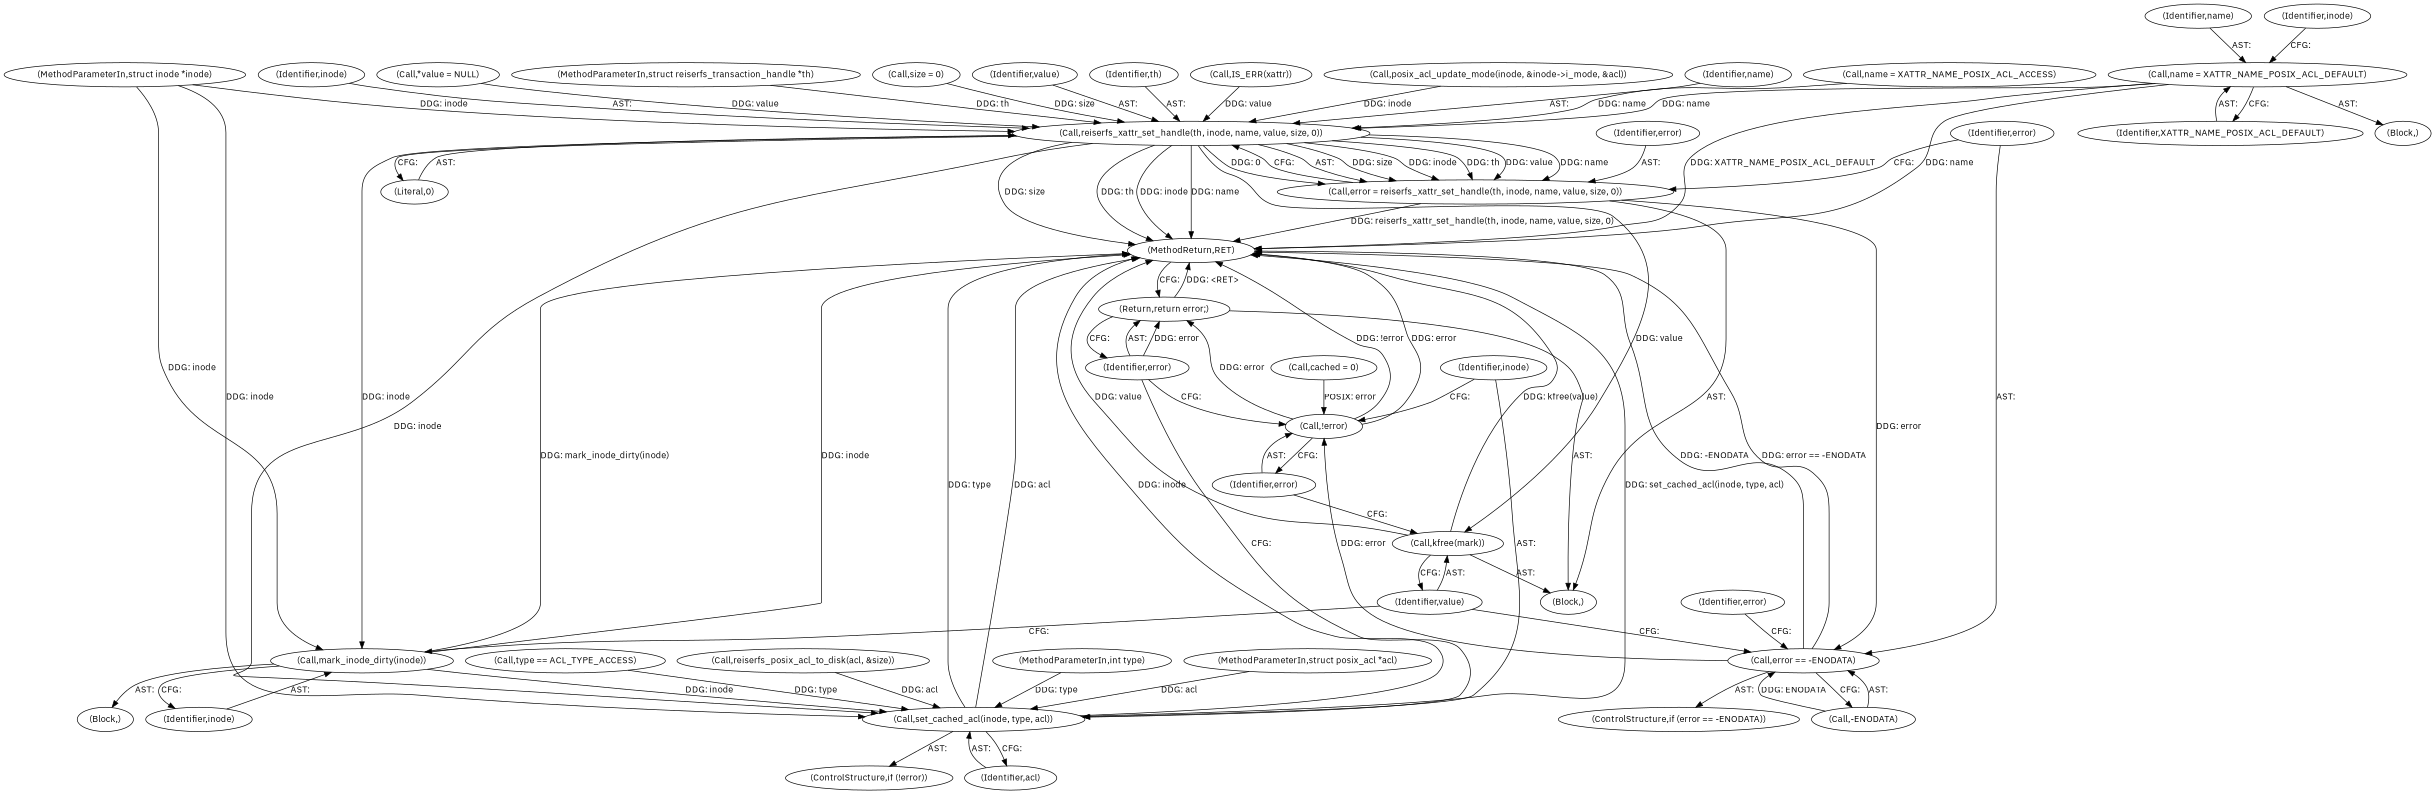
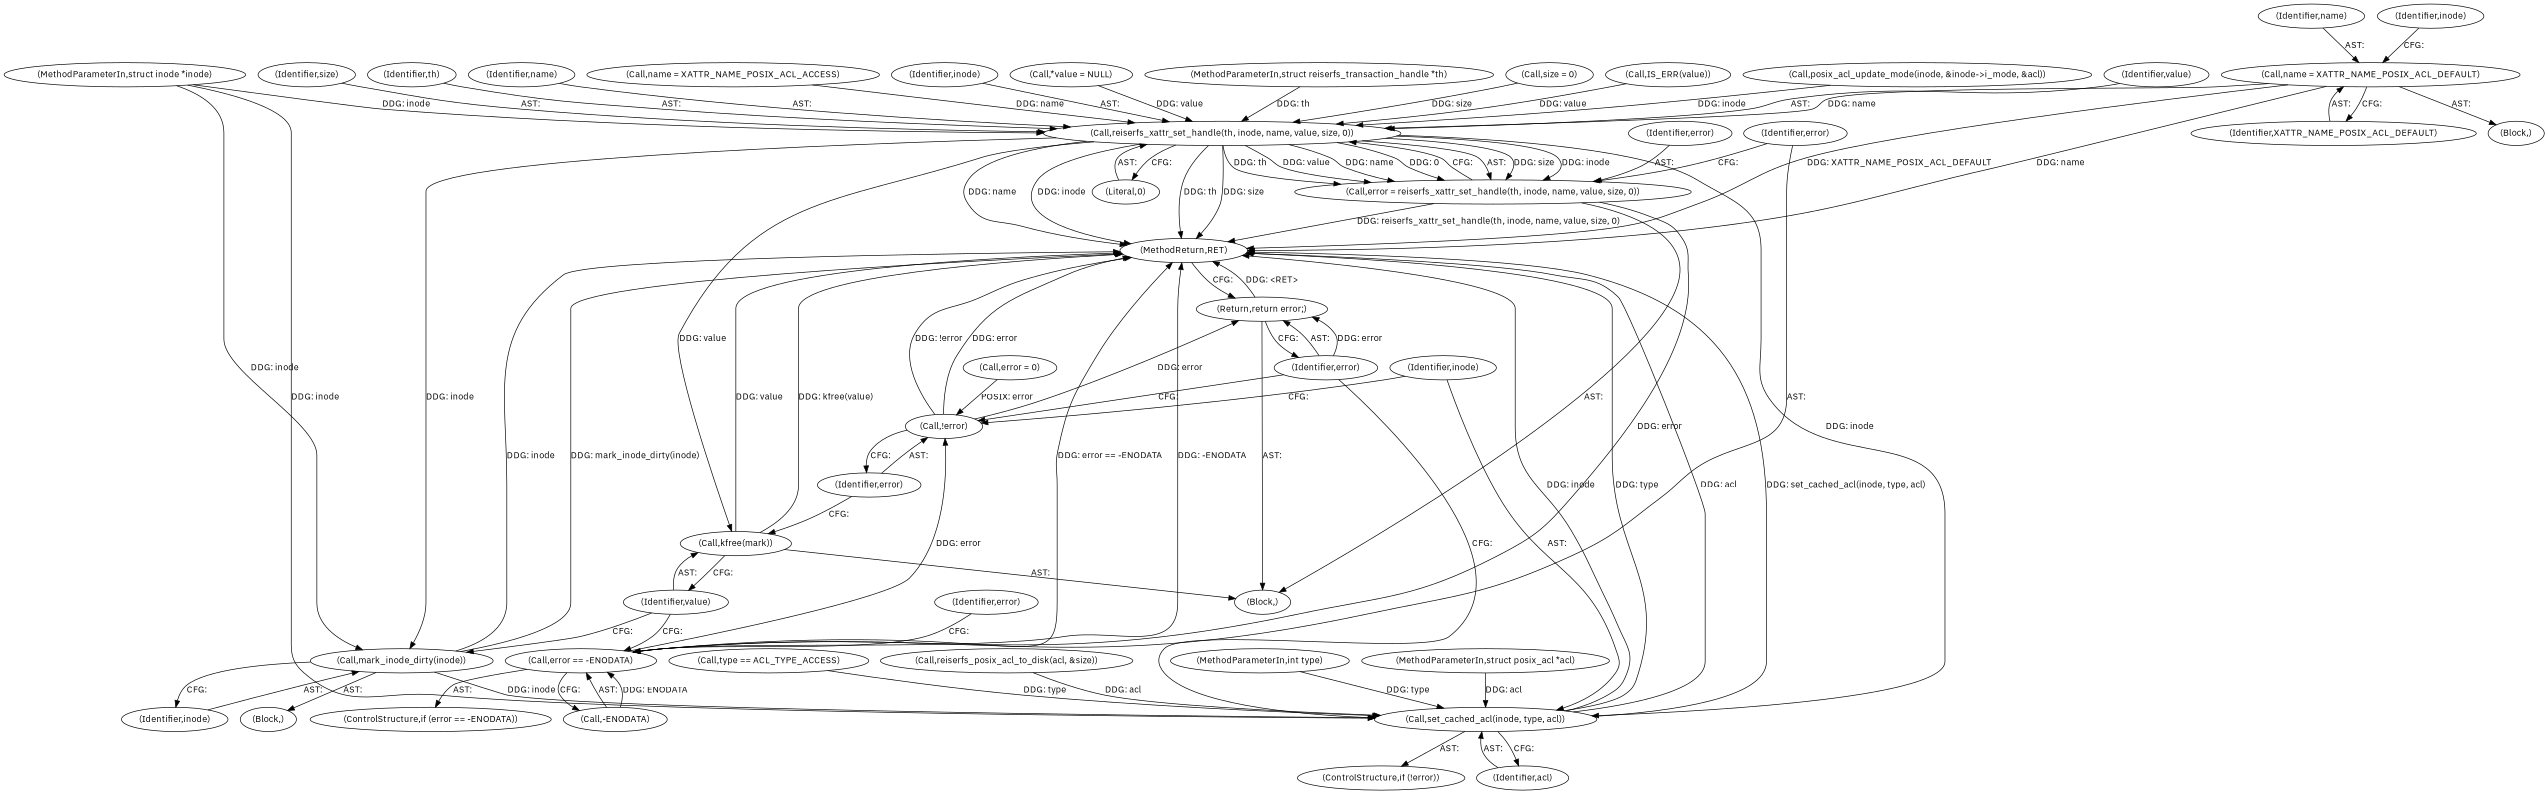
  digraph {
    fontname="IBM Plex Sans"
    node [fontname="IBM Plex Sans"]
    edge [fontname="IBM Plex Sans"]
    n1 [label="(Call,name = XATTR_NAME_POSIX_ACL_DEFAULT)"]
    n2 [label="(Call,reiserfs_xattr_set_handle(th, inode, name, value, size, 0))"]
    n3 [label="(Identifier,XATTR_NAME_POSIX_ACL_DEFAULT)"]
    n4 [label="(MethodReturn,RET)"]
    n5 [label="(Block,)"]
    n6 [label="(Call,error = reiserfs_xattr_set_handle(th, inode, name, value, size, 0))"]
    n7 [label="(Call,mark_inode_dirty(inode))"]
    n8 [label="(Call,set_cached_acl(inode, type, acl))"]
    n9 [label="(Call,kfree(mark))"]
    n10 [label="(Literal,0)"]
    n11 [label="(Return,return error;)"]
    n12 [label="(Call,error == -ENODATA)"]
    n13 [label="(Block,)"]
    n14 [label="(Identifier,inode)"]
    n15 [label="(Block,)"]
    n16 [label="(ControlStructure,if (!error))"]
    n17 [label="(Identifier,acl)"]
    n18 [label="(Identifier,value)"]
    n19 [label="(Call,!error)"]
    n20 [label="(ControlStructure,if (error == -ENODATA))"]
    n21 [label="(Call,-ENODATA)"]
    n22 [label="(Identifier,error)"]
    n23 [label="(Identifier,error)"]
    n24 [label="(Identifier,inode)"]
    n25 [label="(Call,*value = NULL)"]
    n26 [label="(MethodParameterIn,struct reiserfs_transaction_handle *th)"]
    n27 [label="(Call,type == ACL_TYPE_ACCESS)"]
    n28 [label="(Identifier,name)"]
    n29 [label="(Identifier,error)"]
    n30 [label="(Call,size = 0)"]
-   n31 [label="(Call,IS_ERR(xattr))"]
+   n31 [label="(Call,IS_ERR(value))"]
    n32 [label="(Call,posix_acl_update_mode(inode, &inode->i_mode, &acl))"]
    n33 [label="(Identifier,error)"]
    n34 [label="(Identifier,value)"]
    n35 [label="(Call,reiserfs_posix_acl_to_disk(acl, &size))"]
+   n36 [label="(Identifier,size)"]
    n37 [label="(Identifier,inode)"]
    n38 [label="(Identifier,inode)"]
    n39 [label="(Identifier,th)"]
-   n40 [label="(Call,cached = 0)"]
+   n40 [label="(Call,error = 0)"]
    n41 [label="(Identifier,name)"]
    n42 [label="(Identifier,error)"]
    n43 [label="(MethodParameterIn,struct inode *inode)"]
    n44 [label="(MethodParameterIn,int type)"]
    n45 [label="(MethodParameterIn,struct posix_acl *acl)"]
    n46 [label="(Call,name = XATTR_NAME_POSIX_ACL_ACCESS)"]
    n1 -> n2 [label="DDG: name"]
    n1 -> n3 [label="CFG: "]
    n1 -> n4 [label="DDG: name"]
    n1 -> n4 [label="DDG: XATTR_NAME_POSIX_ACL_DEFAULT"]
    n1 -> n5 [label="AST: "]
    n2 -> n4 [label="DDG: size"]
    n2 -> n4 [label="DDG: name"]
    n2 -> n4 [label="DDG: inode"]
    n2 -> n4 [label="DDG: th"]
    n2 -> n6 [label="AST: "]
    n2 -> n6 [label="DDG: size"]
    n2 -> n6 [label="DDG: inode"]
    n2 -> n6 [label="DDG: th"]
    n2 -> n6 [label="DDG: value"]
    n2 -> n6 [label="DDG: name"]
    n2 -> n6 [label="DDG: 0"]
    n2 -> n7 [label="DDG: inode"]
    n2 -> n8 [label="DDG: inode"]
    n2 -> n9 [label="DDG: value"]
    n2 -> n10 [label="CFG: "]
    n3 -> n1 [label="AST: "]
    n4 -> n11 [label="CFG: "]
    n6 -> n2 [label="CFG: "]
    n6 -> n4 [label="DDG: reiserfs_xattr_set_handle(th, inode, name, value, size, 0)"]
    n6 -> n12 [label="DDG: error"]
    n6 -> n13 [label="AST: "]
    n7 -> n4 [label="DDG: inode"]
    n7 -> n4 [label="DDG: mark_inode_dirty(inode)"]
    n7 -> n8 [label="DDG: inode"]
    n7 -> n14 [label="CFG: "]
    n7 -> n15 [label="AST: "]
    n8 -> n4 [label="DDG: inode"]
    n8 -> n4 [label="DDG: type"]
    n8 -> n4 [label="DDG: acl"]
    n8 -> n4 [label="DDG: set_cached_acl(inode, type, acl)"]
    n8 -> n16 [label="AST: "]
    n8 -> n17 [label="CFG: "]
    n9 -> n4 [label="DDG: kfree(value)"]
    n9 -> n4 [label="DDG: value"]
    n9 -> n13 [label="AST: "]
    n9 -> n18 [label="CFG: "]
    n10 -> n2 [label="AST: "]
    n11 -> n4 [label="DDG: <RET>"]
    n11 -> n13 [label="AST: "]
    n11 -> n23 [label="CFG: "]
    n12 -> n4 [label="DDG: error == -ENODATA"]
    n12 -> n4 [label="DDG: -ENODATA"]
    n12 -> n19 [label="DDG: error"]
    n12 -> n20 [label="AST: "]
    n12 -> n21 [label="CFG: "]
    n14 -> n7 [label="AST: "]
    n17 -> n8 [label="AST: "]
    n18 -> n7 [label="CFG: "]
    n18 -> n9 [label="AST: "]
    n18 -> n12 [label="CFG: "]
    n19 -> n4 [label="DDG: error"]
    n19 -> n4 [label="DDG: !error"]
    n19 -> n11 [label="DDG: error"]
    n19 -> n22 [label="CFG: "]
    n21 -> n12 [label="AST: "]
    n21 -> n12 [label="DDG: ENODATA"]
    n22 -> n9 [label="CFG: "]
    n22 -> n19 [label="AST: "]
    n23 -> n8 [label="CFG: "]
    n23 -> n11 [label="AST: "]
    n23 -> n11 [label="DDG: error"]
    n23 -> n19 [label="CFG: "]
    n24 -> n2 [label="AST: "]
    n25 -> n2 [label="DDG: value"]
    n26 -> n2 [label="DDG: th"]
    n27 -> n8 [label="DDG: type"]
    n28 -> n1 [label="AST: "]
    n29 -> n12 [label="CFG: "]
    n30 -> n2 [label="DDG: size"]
    n31 -> n2 [label="DDG: value"]
    n32 -> n2 [label="DDG: inode"]
    n33 -> n6 [label="CFG: "]
    n33 -> n12 [label="AST: "]
    n34 -> n2 [label="AST: "]
    n35 -> n8 [label="DDG: acl"]
+   n36 -> n2 [label="AST: "]
    n37 -> n1 [label="CFG: "]
    n38 -> n8 [label="AST: "]
    n38 -> n19 [label="CFG: "]
    n39 -> n2 [label="AST: "]
    n40 -> n19 [label="POSIX: error"]
    n41 -> n2 [label="AST: "]
    n42 -> n6 [label="AST: "]
    n43 -> n2 [label="DDG: inode"]
    n43 -> n7 [label="DDG: inode"]
    n43 -> n8 [label="DDG: inode"]
    n44 -> n8 [label="DDG: type"]
    n45 -> n8 [label="DDG: acl"]
    n46 -> n2 [label="DDG: name"]
  }
